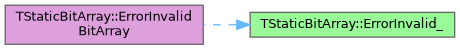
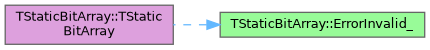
  digraph {
    rankdir=RL
    node [fontname=Helvetica fontsize=10 shape=box style=filled]
    n1 [color=gray40 fillcolor=palegreen fontcolor=black height=0.2 label="TStaticBitArray::ErrorInvalid_" width=0.4]
-   n2 [color=grey40 fillcolor=plum height=0.2 label="TStaticBitArray::ErrorInvalid\lBitArray" width=0.4]
+   n2 [color=grey40 fillcolor=plum height=0.2 label="TStaticBitArray::TStatic\lBitArray" width=0.4]
    n1 -> n2 [color=steelblue1 dir=back fontname=Helvetica fontsize=10 labelfontname=Helvetica labelfontsize=10 style=dashed]
  }
